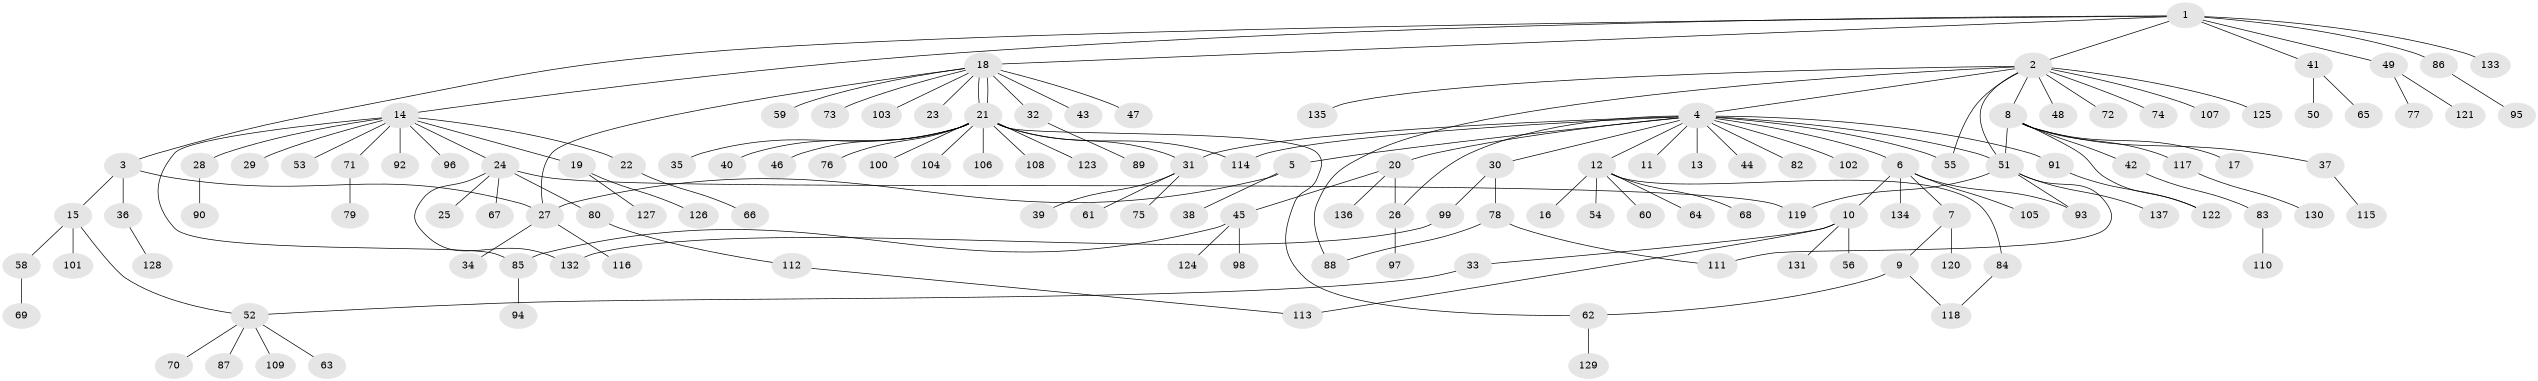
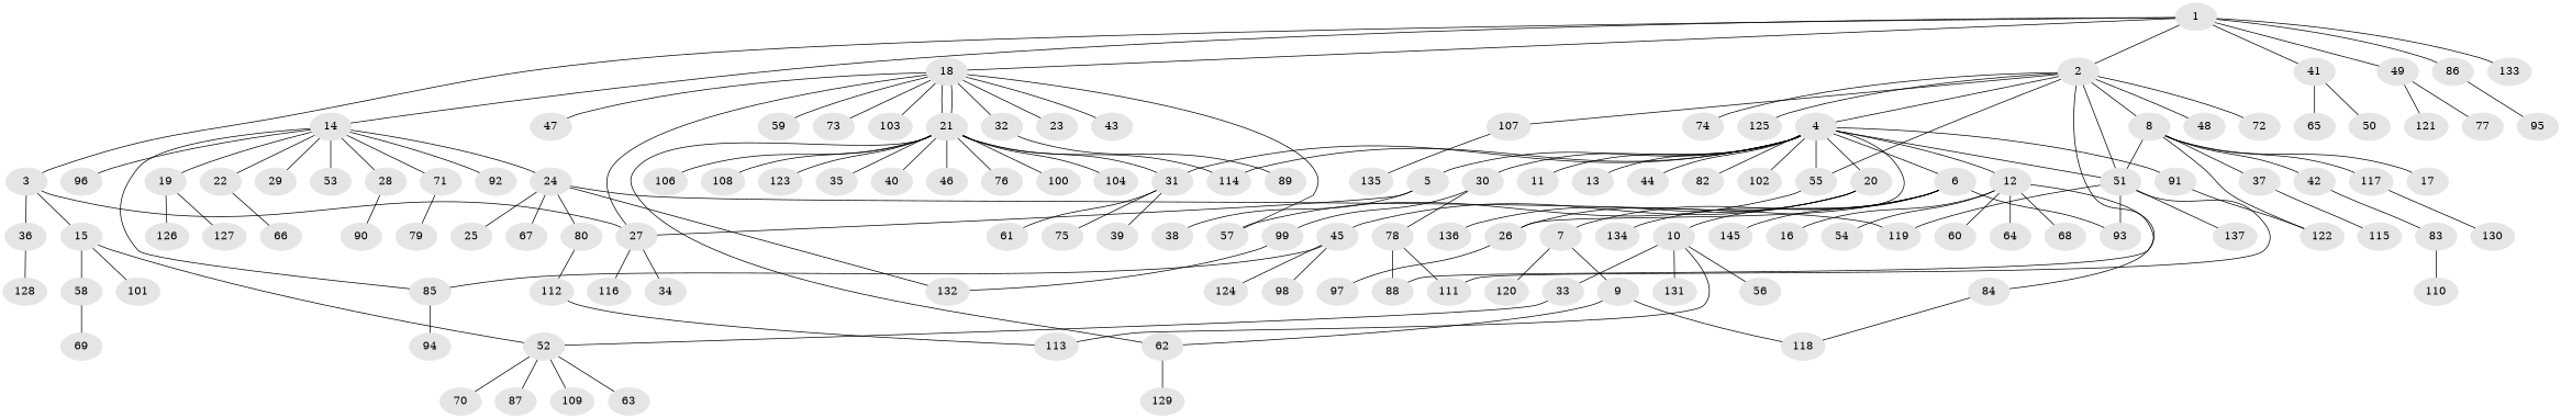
  graph {
    node [color=gray90 style=filled]
    1
    2
    3
    14
    18
    41
    49
    86
    133
    4
    8
    48
    51
    72
    74
    88
    107
    125
    135
    55
    15
    27
    36
    19
    22
    24
    28
    29
    53
    71
    85
    92
    96
    21
    23
    32
    43
    47
+   57
    59
    73
    103
    50
    65
    77
    121
    95
    5
    6
    11
    12
    13
    20
    26
    30
    31
    44
    82
    91
    102
    114
    122
    17
    37
    42
    117
    52
    58
    101
    93
    119
    111
    137
    34
    116
    128
    38
    7
    10
-   105
+   105 [label=145]
    134
    16
    54
    60
    64
    68
    84
    45
    136
    97
    78
    99
    39
    61
    75
    9
    120
    33
    56
    113
    131
    62
    118
    115
    83
    130
    129
    126
    127
    66
    25
    67
    80
    132
    90
    79
    94
    63
    70
    87
    109
    69
    35
    40
    46
    76
    100
    104
    106
    108
    123
    89
    98
    124
    112
    110
    1 -- 2
    1 -- 3
    1 -- 14
    1 -- 18
    1 -- 41
    1 -- 49
    1 -- 86
    1 -- 133
    2 -- 4
    2 -- 8
    2 -- 48
    2 -- 51
    2 -- 72
    2 -- 74
    2 -- 88
    2 -- 107
    2 -- 125
-   2 -- 135
+   107 -- 135
    2 -- 55
    3 -- 15
    3 -- 27
    3 -- 36
    14 -- 19
    14 -- 22
    14 -- 24
    14 -- 28
    14 -- 29
    14 -- 53
    14 -- 71
    14 -- 85
    14 -- 92
    14 -- 96
    18 -- 27
    18 -- 21
    18 -- 21
    18 -- 23
    18 -- 32
    18 -- 43
    18 -- 47
+   18 -- 57
    18 -- 59
    18 -- 73
    18 -- 103
    41 -- 50
    41 -- 65
    49 -- 77
    49 -- 121
    86 -- 95
    4 -- 51
    4 -- 55
    4 -- 5
    4 -- 6
    4 -- 11
    4 -- 12
    4 -- 13
    4 -- 20
    4 -- 26
    4 -- 30
    4 -- 31
    4 -- 44
    4 -- 82
    4 -- 91
    4 -- 102
    4 -- 114
    8 -- 51
    8 -- 122
    8 -- 17
    8 -- 37
    8 -- 42
    8 -- 117
    51 -- 93
    51 -- 119
    51 -- 111
    51 -- 137
+   55 -- 57
    15 -- 52
    15 -- 58
    15 -- 101
    27 -- 34
    27 -- 116
    36 -- 128
    19 -- 126
    19 -- 127
    22 -- 66
    24 -- 119
    24 -- 25
    24 -- 67
    24 -- 80
    24 -- 132
    28 -- 90
    71 -- 79
    85 -- 94
    21 -- 31
    21 -- 114
    21 -- 62
    21 -- 35
    21 -- 40
    21 -- 46
    21 -- 76
    21 -- 100
    21 -- 104
    21 -- 106
    21 -- 108
    21 -- 123
    32 -- 89
    5 -- 27
    5 -- 38
    6 -- 93
    6 -- 7
    6 -- 10
    6 -- 105
    6 -- 134
    12 -- 16
    12 -- 54
    12 -- 60
    12 -- 64
    12 -- 68
    12 -- 84
    20 -- 26
    20 -- 45
    20 -- 136
    26 -- 97
    30 -- 78
    30 -- 99
    31 -- 39
    31 -- 61
    31 -- 75
    91 -- 122
    37 -- 115
    42 -- 83
    117 -- 130
    52 -- 63
    52 -- 70
    52 -- 87
    52 -- 109
    58 -- 69
    7 -- 9
    7 -- 120
    10 -- 33
    10 -- 56
    10 -- 113
    10 -- 131
    84 -- 118
    45 -- 85
    45 -- 98
    45 -- 124
    78 -- 88
    78 -- 111
    99 -- 132
    9 -- 62
    9 -- 118
    33 -- 52
    62 -- 129
    83 -- 110
    80 -- 112
    112 -- 113
  }
